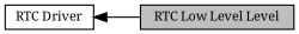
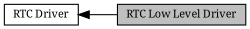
  digraph {
    rankdir=LR
    fontname="Noto Serif"
    node [color=black fontname="Noto Serif" fontsize=10 shape=box style=filled]
    n1 [fillcolor=white height=0.2 label="RTC Driver" width=0.4]
-   n2 [fillcolor=grey75 fontcolor=black height=0.2 label="RTC Low Level Level" width=0.4]
+   n2 [fillcolor=grey75 fontcolor=black height=0.2 label="RTC Low Level Driver" width=0.4]
    n1 -> n2 [dir=back fontname="Noto Serif" fontsize=10 labelfontname=Helvetica labelfontsize=10 shape=plaintext style=solid]
  }
